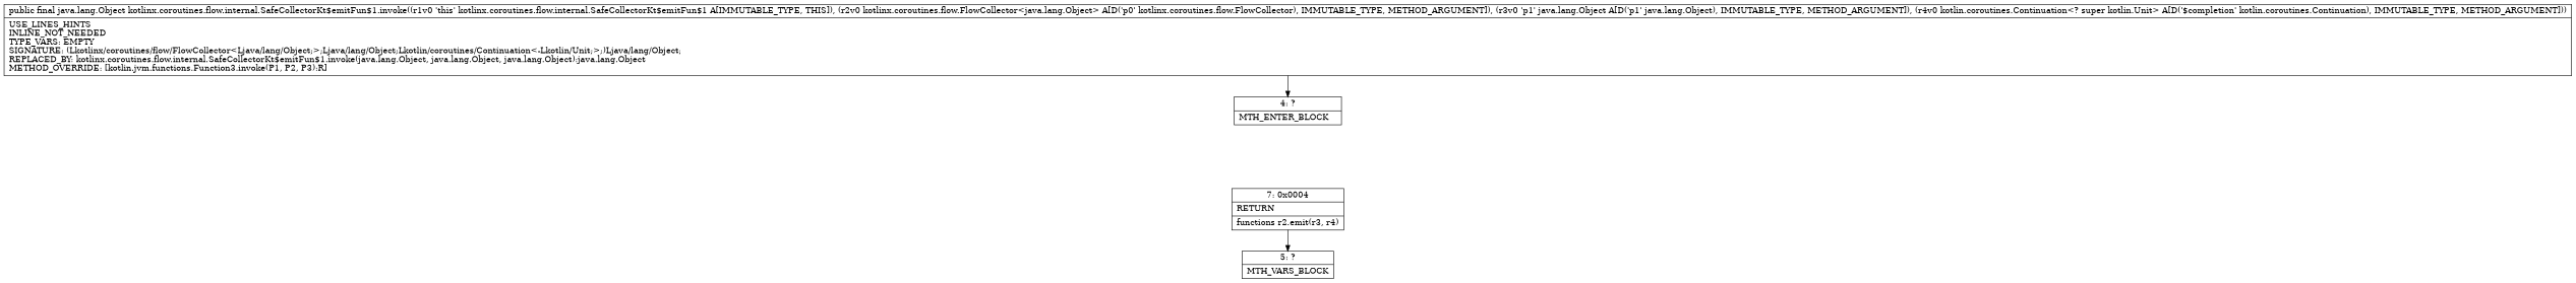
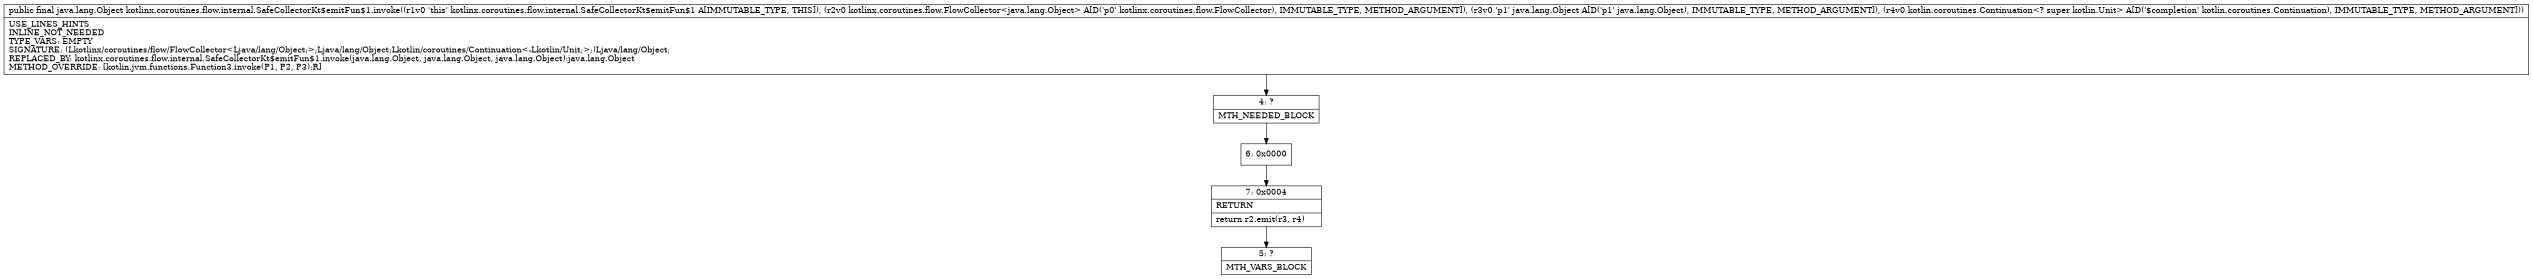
  digraph {
    node [shape=record]
-   n1 [label="{4\:\ ?|MTH_ENTER_BLOCK\l}"]
-   n3 [label="{7\:\ 0x0004|RETURN\l|functions r2.emit(r3, r4)\l}"]
+   n1 [label="{4\:\ ?|MTH_NEEDED_BLOCK\l}"]
+   n2 [label="{6\:\ 0x0000}"]
+   n3 [label="{7\:\ 0x0004|RETURN\l|return r2.emit(r3, r4)\l}"]
    n4 [label="{5\:\ ?|MTH_VARS_BLOCK\l}"]
    n5 [label="{public final java.lang.Object kotlinx.coroutines.flow.internal.SafeCollectorKt$emitFun$1.invoke((r1v0 'this' kotlinx.coroutines.flow.internal.SafeCollectorKt$emitFun$1 A[IMMUTABLE_TYPE, THIS]), (r2v0 kotlinx.coroutines.flow.FlowCollector\<java.lang.Object\> A[D('p0' kotlinx.coroutines.flow.FlowCollector), IMMUTABLE_TYPE, METHOD_ARGUMENT]), (r3v0 'p1' java.lang.Object A[D('p1' java.lang.Object), IMMUTABLE_TYPE, METHOD_ARGUMENT]), (r4v0 kotlin.coroutines.Continuation\<? super kotlin.Unit\> A[D('$completion' kotlin.coroutines.Continuation), IMMUTABLE_TYPE, METHOD_ARGUMENT]))  | USE_LINES_HINTS\lINLINE_NOT_NEEDED\lTYPE_VARS: EMPTY\lSIGNATURE: (Lkotlinx\/coroutines\/flow\/FlowCollector\<Ljava\/lang\/Object;\>;Ljava\/lang\/Object;Lkotlin\/coroutines\/Continuation\<\-Lkotlin\/Unit;\>;)Ljava\/lang\/Object;\lREPLACED_BY: kotlinx.coroutines.flow.internal.SafeCollectorKt$emitFun$1.invoke(java.lang.Object, java.lang.Object, java.lang.Object):java.lang.Object\lMETHOD_OVERRIDE: [kotlin.jvm.functions.Function3.invoke(P1, P2, P3):R]\l}"]
+   n1 -> n2
+   n2 -> n3
    n3 -> n4
    n5 -> n1
  }
